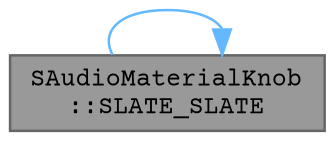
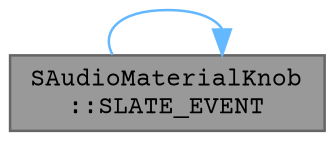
  digraph {
    rankdir=LR
    fontname="Courier Prime"
-   n1 [color=gray40 fillcolor=grey60 fontcolor=black fontname="Courier Prime" fontsize=10 height=0.2 label="SAudioMaterialKnob\l::SLATE_SLATE" shape=box style=filled width=0.4]
+   n1 [color=gray40 fillcolor=grey60 fontcolor=black fontname="Courier Prime" fontsize=10 height=0.2 label="SAudioMaterialKnob\l::SLATE_EVENT" shape=box style=filled width=0.4]
    n1 -> n1 [color=steelblue1 fontname="Courier Prime" fontsize=10 labelfontname=Helvetica labelfontsize=10 style=solid]
  }
